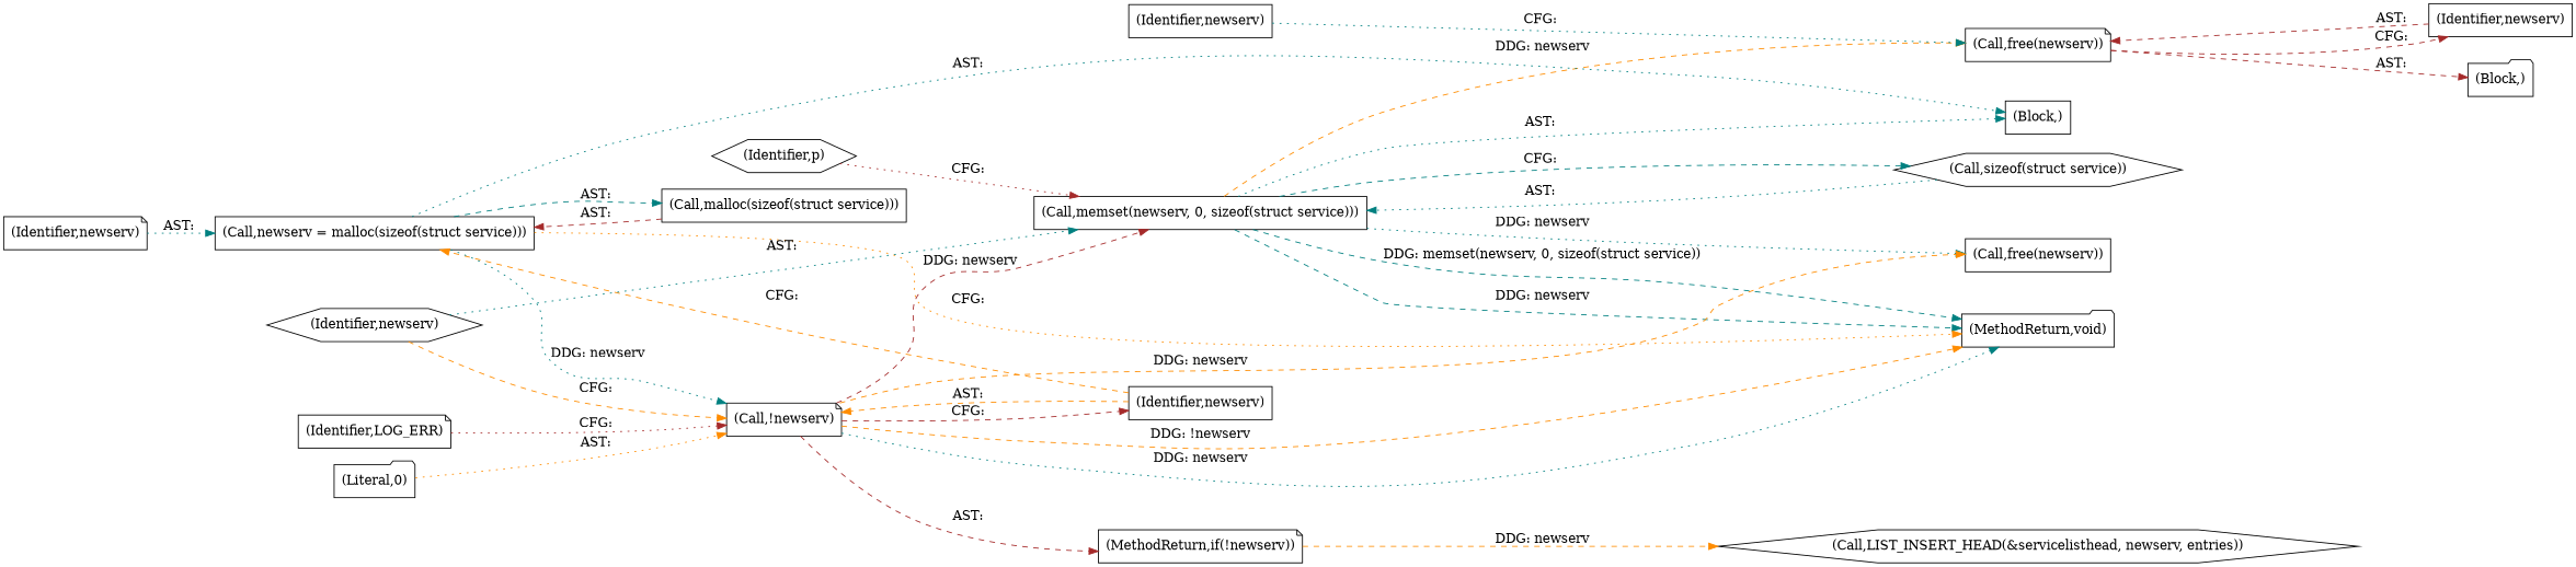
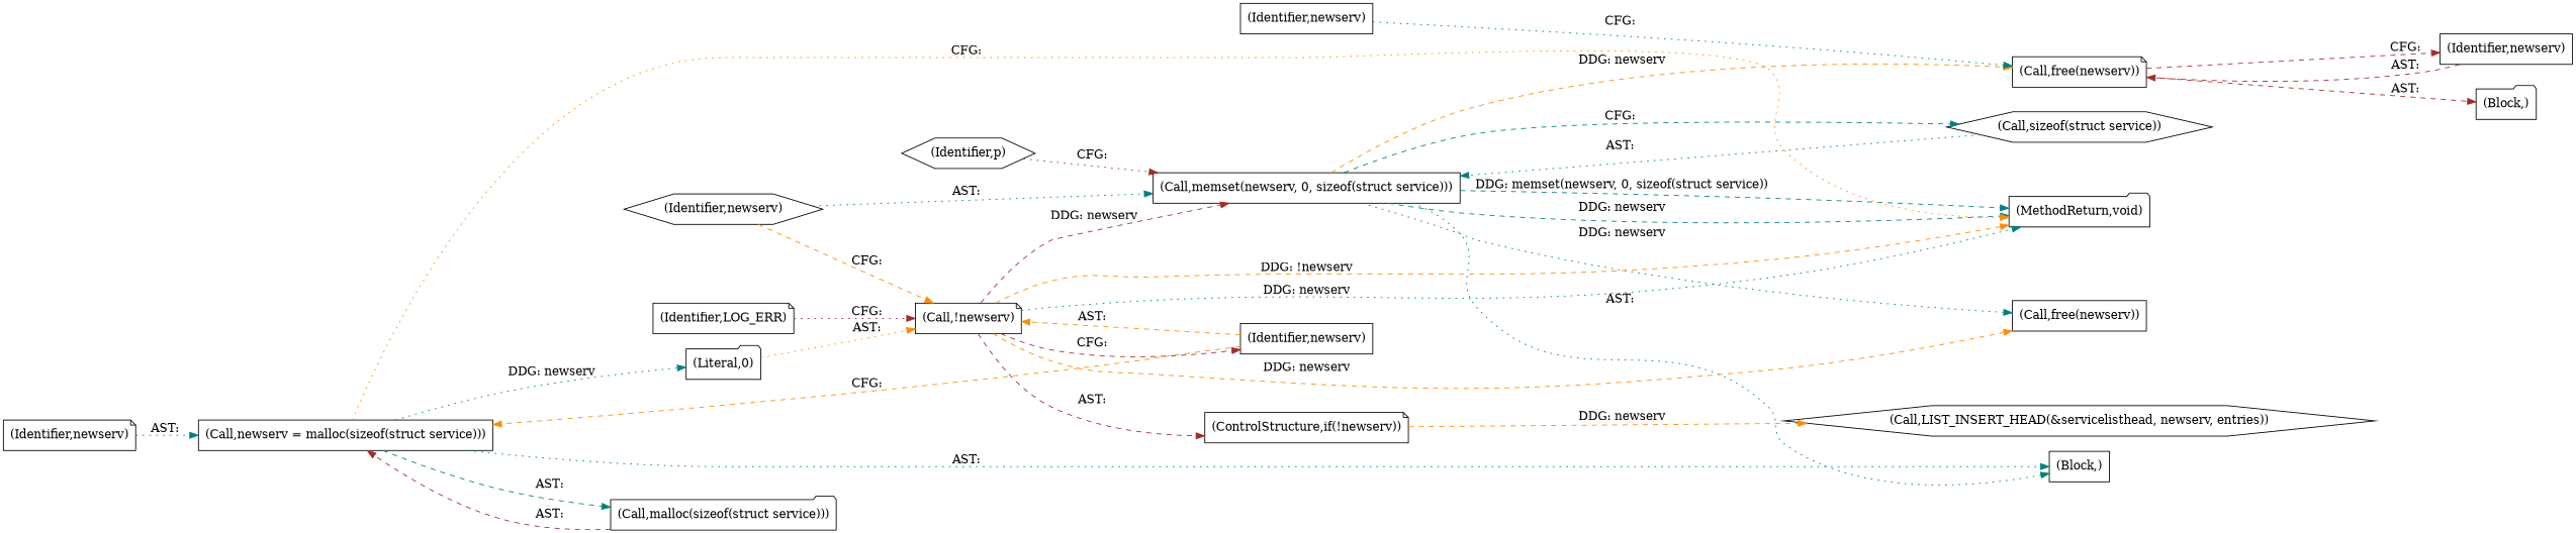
  digraph {
    fontname="DejaVu Serif"
    rankdir=LR
    node [fontname="DejaVu Serif" shape=box]
    edge [color=teal fontname="DejaVu Serif" style=dashed]
    n1 [label="(Call,free(newserv))" shape=note]
    n2 [label="(Identifier,newserv)"]
    n3 [label="(Block,)" shape=folder]
    n4 [label="(Call,memset(newserv, 0, sizeof(struct service)))"]
    n5 [label="(Block,)"]
    n6 [label="(Call,sizeof(struct service))" shape=hexagon]
    n7 [label="(MethodReturn,void)" shape=folder]
    n8 [label="(Call,free(newserv))"]
    n9 [label="(Call,LIST_INSERT_HEAD(&servicelisthead, newserv, entries))" shape=hexagon]
    n10 [label="(Call,!newserv)" shape=note]
-   n11 [label="(MethodReturn,if(!newserv))" shape=note]
+   n11 [label="(ControlStructure,if(!newserv))" shape=note]
    n12 [label="(Identifier,newserv)"]
    n13 [label="(Call,newserv = malloc(sizeof(struct service)))"]
-   n14 [label="(Call,malloc(sizeof(struct service)))"]
+   n14 [label="(Call,malloc(sizeof(struct service)))" shape=folder]
    n15 [label="(Identifier,newserv)"]
    n16 [label="(Identifier,p)" shape=hexagon]
    n17 [label="(Identifier,newserv)" shape=note]
    n18 [label="(Identifier,LOG_ERR)" shape=note]
    n19 [label="(Identifier,newserv)" shape=hexagon]
    n20 [label="(Literal,0)" shape=folder]
    n1 -> n2 [color=brown label="CFG: "]
    n1 -> n3 [color=brown label="AST: "]
    n2 -> n1 [color=brown label="AST: "]
    n4 -> n1 [color=darkorange label="DDG: newserv"]
    n4 -> n5 [label="AST: " style=dotted]
    n4 -> n6 [label="CFG: "]
    n4 -> n7 [label="DDG: memset(newserv, 0, sizeof(struct service))"]
    n4 -> n7 [label="DDG: newserv"]
    n4 -> n8 [label="DDG: newserv" style=dotted]
    n6 -> n4 [label="AST: " style=dotted]
    n10 -> n4 [color=brown label="DDG: newserv"]
    n10 -> n7 [color=darkorange label="DDG: !newserv"]
    n10 -> n7 [label="DDG: newserv" style=dotted]
    n10 -> n8 [color=darkorange label="DDG: newserv"]
    n10 -> n11 [color=brown label="AST: "]
    n10 -> n12 [color=brown label="CFG: "]
    n11 -> n9 [color=darkorange label="DDG: newserv"]
    n12 -> n10 [color=darkorange label="AST: "]
    n12 -> n13 [color=darkorange label="CFG: "]
    n13 -> n5 [label="AST: " style=dotted]
    n13 -> n7 [color=darkorange label="CFG: " style=dotted]
-   n13 -> n10 [label="DDG: newserv" style=dotted]
+   n13 -> n20 [label="DDG: newserv" style=dotted]
    n13 -> n14 [label="AST: "]
    n14 -> n13 [color=brown label="AST: "]
    n15 -> n1 [label="CFG: " style=dotted]
    n16 -> n4 [color=brown label="CFG: " style=dotted]
    n17 -> n13 [label="AST: " style=dotted]
    n18 -> n10 [color=brown label="CFG: " style=dotted]
    n19 -> n4 [label="AST: " style=dotted]
    n19 -> n10 [color=darkorange label="CFG: "]
    n20 -> n10 [color=darkorange label="AST: " style=dotted]
  }
